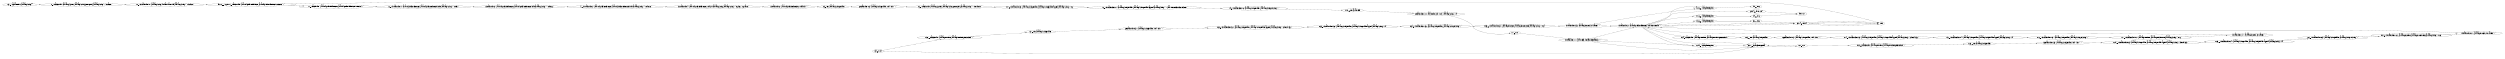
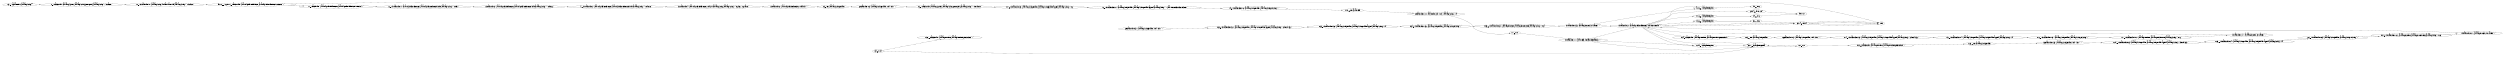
  digraph {
    rankdir=LR
    "r37 := @parameter0: java.lang.String[]"
    "r0 = staticinvoke <java.lang.System: java.lang.String getProperty(java.lang.String)>(\"os.name\")"
    "$z0 = virtualinvoke r0.<java.lang.String: boolean startsWith(java.lang.String)>(\"Windows\")"
    "if $z0 == 0 goto r1 = staticinvoke <java.util.prefs.Preferences: java.util.prefs.Preferences userRoot()>()"
    n5 [label=home]
    "r1 = staticinvoke <java.util.prefs.Preferences: java.util.prefs.Preferences userRoot()>()"
    "r2 = virtualinvoke r1.<java.util.prefs.Preferences: java.util.prefs.Preferences node(java.lang.String)>(\"node1\")"
    "virtualinvoke r2.<java.util.prefs.Preferences: java.util.prefs.Preferences node(java.lang.String)>(\"node1A\")"
    "r4 = virtualinvoke r2.<java.util.prefs.Preferences: java.util.prefs.Preferences node(java.lang.String)>(\"node1B\")"
    "virtualinvoke r4.<java.util.prefs.Preferences: void put(java.lang.String,java.lang.String)>(\"mykey\", \"myvalue\")"
    "virtualinvoke r2.<java.util.prefs.Preferences: void flush()>()"
    "$r5 = new java.lang.StringBuilder"
    "specialinvoke $r5.<java.lang.StringBuilder: void <init>()>()"
    "$r6 = staticinvoke <java.lang.System: java.lang.String getProperty(java.lang.String)>(\"user.home\")"
    "$r7 = virtualinvoke $r5.<java.lang.StringBuilder: java.lang.StringBuilder append(java.lang.String)>($r6)"
    "$r8 = virtualinvoke $r7.<java.lang.StringBuilder: java.lang.StringBuilder append(java.lang.String)>(\"/.java/.userPrefs/node1/node1B\")"
    "r9 = virtualinvoke $r8.<java.lang.StringBuilder: java.lang.String toString()>()"
    "$r10 = new java.io.File"
    "specialinvoke $r10.<java.io.File: void <init>(java.lang.String)>(r9)"
    "r11 = $r10"
    "virtualinvoke r11.<java.io.File: boolean setReadOnly()>()"
    "virtualinvoke r2.<java.util.prefs.Preferences: void removeNode()>()"
    "$r29 := @caughtexception"
    "$r21 := @caughtexception"
    "$r12 = staticinvoke <java.lang.Runtime: java.lang.Runtime getRuntime()>()"
    "goto [?= return]"
    "$r36 := @caughtexception"
    "$r28 := @caughtexception"
    "goto [?= throw r20]"
    "$r18 := @caughtexception"
    "r20 = $r21"
    "$r13 = new java.lang.StringBuilder"
    "r38 = $r36"
    "r40 = $r28"
    n35 [label="throw r21"]
    "r19 = $r18"
    "specialinvoke $r13.<java.lang.StringBuilder: void <init>()>()"
    "$r14 = virtualinvoke $r13.<java.lang.StringBuilder: java.lang.StringBuilder append(java.lang.String)>(\"chmod 755 \")"
    "$r15 = virtualinvoke $r14.<java.lang.StringBuilder: java.lang.StringBuilder append(java.lang.String)>(r9)"
    "$r16 = virtualinvoke $r15.<java.lang.StringBuilder: java.lang.String toString()>()"
    "$r17 = virtualinvoke $r12.<java.lang.Runtime: java.lang.Process exec(java.lang.String)>($r16)"
    "virtualinvoke $r17.<java.lang.Process: int waitFor()>()"
    "r39 = $r29"
    "$r30 = staticinvoke <java.lang.Runtime: java.lang.Runtime getRuntime()>()"
-   "$r31 = new java.lang.StringBuilder"
    "specialinvoke $r31.<java.lang.StringBuilder: void <init>()>()"
    "$r32 = virtualinvoke $r31.<java.lang.StringBuilder: java.lang.StringBuilder append(java.lang.String)>(\"chmod 755 \")"
    "$r33 = virtualinvoke $r32.<java.lang.StringBuilder: java.lang.StringBuilder append(java.lang.String)>(r9)"
    "$r34 = virtualinvoke $r33.<java.lang.StringBuilder: java.lang.String toString()>()"
    "$r35 = virtualinvoke $r30.<java.lang.Runtime: java.lang.Process exec(java.lang.String)>($r34)"
    "virtualinvoke $r35.<java.lang.Process: int waitFor()>()"
    "$r22 = staticinvoke <java.lang.Runtime: java.lang.Runtime getRuntime()>()"
    "$r23 = new java.lang.StringBuilder"
    "specialinvoke $r23.<java.lang.StringBuilder: void <init>()>()"
    "$r24 = virtualinvoke $r23.<java.lang.StringBuilder: java.lang.StringBuilder append(java.lang.String)>(\"chmod 755 \")"
    "$r25 = virtualinvoke $r24.<java.lang.StringBuilder: java.lang.StringBuilder append(java.lang.String)>(r9)"
    "$r26 = virtualinvoke $r25.<java.lang.StringBuilder: java.lang.String toString()>()"
    "$r27 = virtualinvoke $r22.<java.lang.Runtime: java.lang.Process exec(java.lang.String)>($r26)"
    "virtualinvoke $r27.<java.lang.Process: int waitFor()>()"
    "r37 := @parameter0: java.lang.String[]" -> "r0 = staticinvoke <java.lang.System: java.lang.String getProperty(java.lang.String)>(\"os.name\")"
    "r0 = staticinvoke <java.lang.System: java.lang.String getProperty(java.lang.String)>(\"os.name\")" -> "$z0 = virtualinvoke r0.<java.lang.String: boolean startsWith(java.lang.String)>(\"Windows\")"
    "$z0 = virtualinvoke r0.<java.lang.String: boolean startsWith(java.lang.String)>(\"Windows\")" -> "if $z0 == 0 goto r1 = staticinvoke <java.util.prefs.Preferences: java.util.prefs.Preferences userRoot()>()"
    "if $z0 == 0 goto r1 = staticinvoke <java.util.prefs.Preferences: java.util.prefs.Preferences userRoot()>()" -> n5
    "if $z0 == 0 goto r1 = staticinvoke <java.util.prefs.Preferences: java.util.prefs.Preferences userRoot()>()" -> "r1 = staticinvoke <java.util.prefs.Preferences: java.util.prefs.Preferences userRoot()>()"
    "r1 = staticinvoke <java.util.prefs.Preferences: java.util.prefs.Preferences userRoot()>()" -> "r2 = virtualinvoke r1.<java.util.prefs.Preferences: java.util.prefs.Preferences node(java.lang.String)>(\"node1\")"
    "r2 = virtualinvoke r1.<java.util.prefs.Preferences: java.util.prefs.Preferences node(java.lang.String)>(\"node1\")" -> "virtualinvoke r2.<java.util.prefs.Preferences: java.util.prefs.Preferences node(java.lang.String)>(\"node1A\")"
    "virtualinvoke r2.<java.util.prefs.Preferences: java.util.prefs.Preferences node(java.lang.String)>(\"node1A\")" -> "r4 = virtualinvoke r2.<java.util.prefs.Preferences: java.util.prefs.Preferences node(java.lang.String)>(\"node1B\")"
    "r4 = virtualinvoke r2.<java.util.prefs.Preferences: java.util.prefs.Preferences node(java.lang.String)>(\"node1B\")" -> "virtualinvoke r4.<java.util.prefs.Preferences: void put(java.lang.String,java.lang.String)>(\"mykey\", \"myvalue\")"
    "virtualinvoke r4.<java.util.prefs.Preferences: void put(java.lang.String,java.lang.String)>(\"mykey\", \"myvalue\")" -> "virtualinvoke r2.<java.util.prefs.Preferences: void flush()>()"
    "virtualinvoke r2.<java.util.prefs.Preferences: void flush()>()" -> "$r5 = new java.lang.StringBuilder"
    "$r5 = new java.lang.StringBuilder" -> "specialinvoke $r5.<java.lang.StringBuilder: void <init>()>()"
    "specialinvoke $r5.<java.lang.StringBuilder: void <init>()>()" -> "$r6 = staticinvoke <java.lang.System: java.lang.String getProperty(java.lang.String)>(\"user.home\")"
    "$r6 = staticinvoke <java.lang.System: java.lang.String getProperty(java.lang.String)>(\"user.home\")" -> "$r7 = virtualinvoke $r5.<java.lang.StringBuilder: java.lang.StringBuilder append(java.lang.String)>($r6)"
    "$r7 = virtualinvoke $r5.<java.lang.StringBuilder: java.lang.StringBuilder append(java.lang.String)>($r6)" -> "$r8 = virtualinvoke $r7.<java.lang.StringBuilder: java.lang.StringBuilder append(java.lang.String)>(\"/.java/.userPrefs/node1/node1B\")"
    "$r8 = virtualinvoke $r7.<java.lang.StringBuilder: java.lang.StringBuilder append(java.lang.String)>(\"/.java/.userPrefs/node1/node1B\")" -> "r9 = virtualinvoke $r8.<java.lang.StringBuilder: java.lang.String toString()>()"
    "r9 = virtualinvoke $r8.<java.lang.StringBuilder: java.lang.String toString()>()" -> "$r10 = new java.io.File"
    "$r10 = new java.io.File" -> "specialinvoke $r10.<java.io.File: void <init>(java.lang.String)>(r9)"
    "specialinvoke $r10.<java.io.File: void <init>(java.lang.String)>(r9)" -> "r11 = $r10"
    "r11 = $r10" -> "virtualinvoke r11.<java.io.File: boolean setReadOnly()>()"
    "virtualinvoke r11.<java.io.File: boolean setReadOnly()>()" -> "virtualinvoke r2.<java.util.prefs.Preferences: void removeNode()>()"
    "virtualinvoke r11.<java.io.File: boolean setReadOnly()>()" -> "$r29 := @caughtexception"
    "virtualinvoke r11.<java.io.File: boolean setReadOnly()>()" -> "$r21 := @caughtexception"
    "virtualinvoke r2.<java.util.prefs.Preferences: void removeNode()>()" -> "$r29 := @caughtexception"
    "virtualinvoke r2.<java.util.prefs.Preferences: void removeNode()>()" -> "$r21 := @caughtexception"
    "virtualinvoke r2.<java.util.prefs.Preferences: void removeNode()>()" -> "$r12 = staticinvoke <java.lang.Runtime: java.lang.Runtime getRuntime()>()"
    "virtualinvoke r2.<java.util.prefs.Preferences: void removeNode()>()" -> "goto [?= return]"
    "virtualinvoke r2.<java.util.prefs.Preferences: void removeNode()>()" -> "goto [?= return]"
    "virtualinvoke r2.<java.util.prefs.Preferences: void removeNode()>()" -> "$r36 := @caughtexception"
    "virtualinvoke r2.<java.util.prefs.Preferences: void removeNode()>()" -> "$r28 := @caughtexception"
    "virtualinvoke r2.<java.util.prefs.Preferences: void removeNode()>()" -> "goto [?= throw r20]"
    "virtualinvoke r2.<java.util.prefs.Preferences: void removeNode()>()" -> "$r18 := @caughtexception"
    "$r29 := @caughtexception" -> "$r21 := @caughtexception"
    "$r21 := @caughtexception" -> "$r21 := @caughtexception"
    "$r21 := @caughtexception" -> "r20 = $r21"
    "$r12 = staticinvoke <java.lang.Runtime: java.lang.Runtime getRuntime()>()" -> "$r13 = new java.lang.StringBuilder"
    "goto [?= return]" -> n5
    "goto [?= return]" -> n5
    "goto [?= return]" -> n5
    "goto [?= return]" -> n5
    "$r36 := @caughtexception" -> "r38 = $r36"
    "$r28 := @caughtexception" -> "r40 = $r28"
    "goto [?= throw r20]" -> n35
    "$r18 := @caughtexception" -> "r19 = $r18"
    "r20 = $r21" -> "$r21 := @caughtexception"
    "r20 = $r21" -> "$r22 = staticinvoke <java.lang.Runtime: java.lang.Runtime getRuntime()>()"
    "$r13 = new java.lang.StringBuilder" -> "specialinvoke $r13.<java.lang.StringBuilder: void <init>()>()"
    "r38 = $r36" -> "goto [?= return]"
    "r19 = $r18" -> n35
    "specialinvoke $r13.<java.lang.StringBuilder: void <init>()>()" -> "$r14 = virtualinvoke $r13.<java.lang.StringBuilder: java.lang.StringBuilder append(java.lang.String)>(\"chmod 755 \")"
    "$r14 = virtualinvoke $r13.<java.lang.StringBuilder: java.lang.StringBuilder append(java.lang.String)>(\"chmod 755 \")" -> "$r15 = virtualinvoke $r14.<java.lang.StringBuilder: java.lang.StringBuilder append(java.lang.String)>(r9)"
    "$r15 = virtualinvoke $r14.<java.lang.StringBuilder: java.lang.StringBuilder append(java.lang.String)>(r9)" -> "$r16 = virtualinvoke $r15.<java.lang.StringBuilder: java.lang.String toString()>()"
    "$r16 = virtualinvoke $r15.<java.lang.StringBuilder: java.lang.String toString()>()" -> "$r17 = virtualinvoke $r12.<java.lang.Runtime: java.lang.Process exec(java.lang.String)>($r16)"
    "$r17 = virtualinvoke $r12.<java.lang.Runtime: java.lang.Process exec(java.lang.String)>($r16)" -> "virtualinvoke $r17.<java.lang.Process: int waitFor()>()"
    "virtualinvoke $r17.<java.lang.Process: int waitFor()>()" -> "virtualinvoke r2.<java.util.prefs.Preferences: void removeNode()>()"
    "r39 = $r29" -> "$r21 := @caughtexception"
    "r39 = $r29" -> "$r30 = staticinvoke <java.lang.Runtime: java.lang.Runtime getRuntime()>()"
-   "$r30 = staticinvoke <java.lang.Runtime: java.lang.Runtime getRuntime()>()" -> "$r31 = new java.lang.StringBuilder"
-   "$r31 = new java.lang.StringBuilder" -> "specialinvoke $r31.<java.lang.StringBuilder: void <init>()>()"
    "specialinvoke $r31.<java.lang.StringBuilder: void <init>()>()" -> "$r32 = virtualinvoke $r31.<java.lang.StringBuilder: java.lang.StringBuilder append(java.lang.String)>(\"chmod 755 \")"
    "$r32 = virtualinvoke $r31.<java.lang.StringBuilder: java.lang.StringBuilder append(java.lang.String)>(\"chmod 755 \")" -> "$r33 = virtualinvoke $r32.<java.lang.StringBuilder: java.lang.StringBuilder append(java.lang.String)>(r9)"
    "$r33 = virtualinvoke $r32.<java.lang.StringBuilder: java.lang.StringBuilder append(java.lang.String)>(r9)" -> "$r34 = virtualinvoke $r33.<java.lang.StringBuilder: java.lang.String toString()>()"
    "$r34 = virtualinvoke $r33.<java.lang.StringBuilder: java.lang.String toString()>()" -> "$r35 = virtualinvoke $r30.<java.lang.Runtime: java.lang.Process exec(java.lang.String)>($r34)"
    "$r35 = virtualinvoke $r30.<java.lang.Runtime: java.lang.Process exec(java.lang.String)>($r34)" -> "virtualinvoke $r35.<java.lang.Process: int waitFor()>()"
    "virtualinvoke $r35.<java.lang.Process: int waitFor()>()" -> "virtualinvoke r2.<java.util.prefs.Preferences: void removeNode()>()"
    "virtualinvoke $r35.<java.lang.Process: int waitFor()>()" -> "$r28 := @caughtexception"
    "$r22 = staticinvoke <java.lang.Runtime: java.lang.Runtime getRuntime()>()" -> "$r23 = new java.lang.StringBuilder"
    "$r23 = new java.lang.StringBuilder" -> "specialinvoke $r23.<java.lang.StringBuilder: void <init>()>()"
    "specialinvoke $r23.<java.lang.StringBuilder: void <init>()>()" -> "$r24 = virtualinvoke $r23.<java.lang.StringBuilder: java.lang.StringBuilder append(java.lang.String)>(\"chmod 755 \")"
    "$r24 = virtualinvoke $r23.<java.lang.StringBuilder: java.lang.StringBuilder append(java.lang.String)>(\"chmod 755 \")" -> "$r25 = virtualinvoke $r24.<java.lang.StringBuilder: java.lang.StringBuilder append(java.lang.String)>(r9)"
    "$r25 = virtualinvoke $r24.<java.lang.StringBuilder: java.lang.StringBuilder append(java.lang.String)>(r9)" -> "$r26 = virtualinvoke $r25.<java.lang.StringBuilder: java.lang.String toString()>()"
    "$r26 = virtualinvoke $r25.<java.lang.StringBuilder: java.lang.String toString()>()" -> "$r27 = virtualinvoke $r22.<java.lang.Runtime: java.lang.Process exec(java.lang.String)>($r26)"
    "$r27 = virtualinvoke $r22.<java.lang.Runtime: java.lang.Process exec(java.lang.String)>($r26)" -> "virtualinvoke $r27.<java.lang.Process: int waitFor()>()"
    "virtualinvoke $r27.<java.lang.Process: int waitFor()>()" -> "virtualinvoke r2.<java.util.prefs.Preferences: void removeNode()>()"
  }
